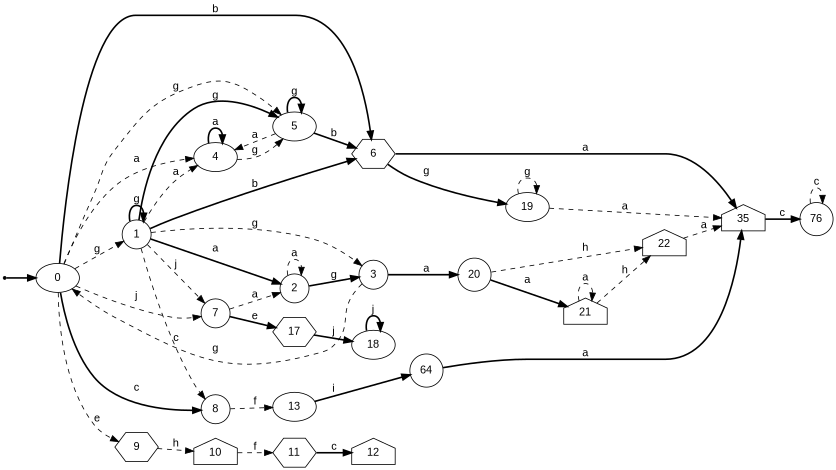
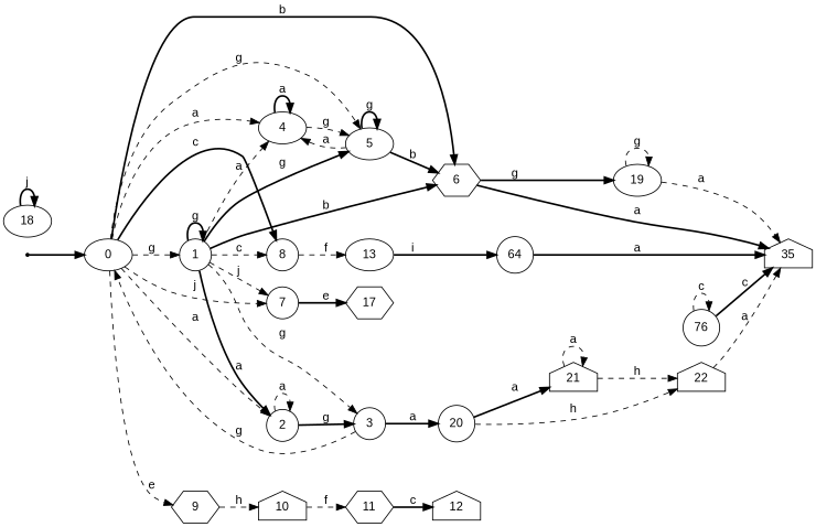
  digraph {
    fontname="Liberation Sans"
    rankdir=LR
    node [fontname="Liberation Sans" shape=circle]
    edge [fontname="Liberation Sans" style=dashed]
    dummy0 [shape=point]
    0 [shape=ellipse]
    1
    2
    4 [shape=ellipse]
    5 [shape=ellipse]
    6 [shape=hexagon]
    7
    8
    9 [shape=hexagon]
    3
    20
    n13 [label=35 shape=house]
    19 [shape=ellipse]
    17 [shape=hexagon]
    13 [shape=ellipse]
    10 [shape=house]
    21 [shape=house]
    22 [shape=house]
    n20 [label=76]
    18 [shape=ellipse]
    n22 [label=64]
    11 [shape=hexagon]
    12 [shape=house]
    dummy0 -> 0 [style=bold]
    0 -> 1 [label=g]
-   7 -> 2 [label=a]
+   0 -> 2 [label=a]
    0 -> 4 [label=a]
    0 -> 5 [label=g]
    0 -> 6 [label=b style=bold]
    0 -> 7 [label=j]
    0 -> 8 [label=c style=bold]
    0 -> 9 [label=e]
    1 -> 1 [label=g style=bold]
    1 -> 2 [label=a style=bold]
    1 -> 4 [label=a]
    1 -> 5 [label=g style=bold]
    1 -> 6 [label=b style=bold]
    1 -> 7 [label=j]
    1 -> 8 [label=c]
    1 -> 3 [label=g]
    2 -> 2 [label=a]
    2 -> 3 [label=g style=bold]
    4 -> 4 [label=a style=bold]
    4 -> 5 [label=g]
    5 -> 4 [label=a]
    5 -> 5 [label=g style=bold]
    5 -> 6 [label=b style=bold]
    6 -> n13 [label=a style=bold]
    6 -> 19 [label=g style=bold]
    7 -> 17 [label=e style=bold]
    8 -> 13 [label=f]
    9 -> 10 [label=h]
    3 -> 0 [label=g]
    3 -> 20 [label=a style=bold]
    20 -> 21 [label=a style=bold]
    20 -> 22 [label=h]
-   n13 -> n20 [label=c style=bold]
+   n20 -> n13 [label=c style=bold]
    19 -> n13 [label=a]
    19 -> 19 [label=g]
-   17 -> 18 [label=j style=bold]
    13 -> n22 [label=i style=bold]
    10 -> 11 [label=f]
    21 -> 21 [label=a]
    21 -> 22 [label=h]
    22 -> n13 [label=a]
    n20 -> n20 [label=c]
    18 -> 18 [label=j style=bold]
    n22 -> n13 [label=a style=bold]
    11 -> 12 [label=c style=bold]
  }
